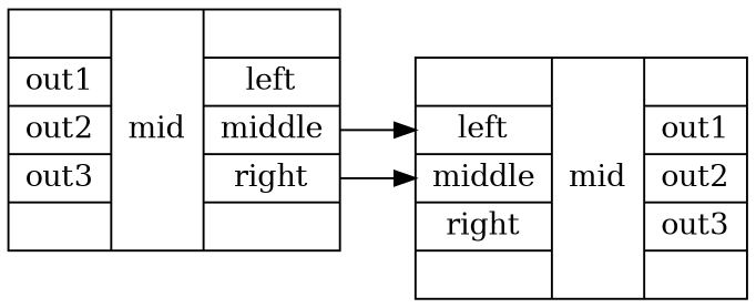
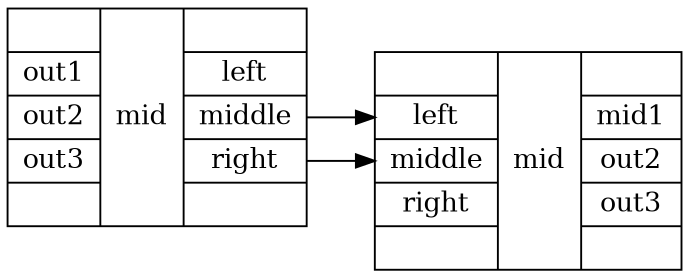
  digraph {
    rankdir=LR
    node [shape=record]
    n1 [label="{{|out1|out2|out3|}|mid|{|<f0> left|<f1> middle|<f2> right|}}"]
-   n2 [label="{{|<g0> left|<g1> middle|<g2> right|}|mid|{|out1|out2|out3|}}"]
+   n2 [label="{{|<g0> left|<g1> middle|<g2> right|}|mid|{|mid1|out2|out3|}}"]
    n1 -> n2 [headport=g0 tailport=f1]
    n1 -> n2 [headport=g1 tailport=f2]
  }
